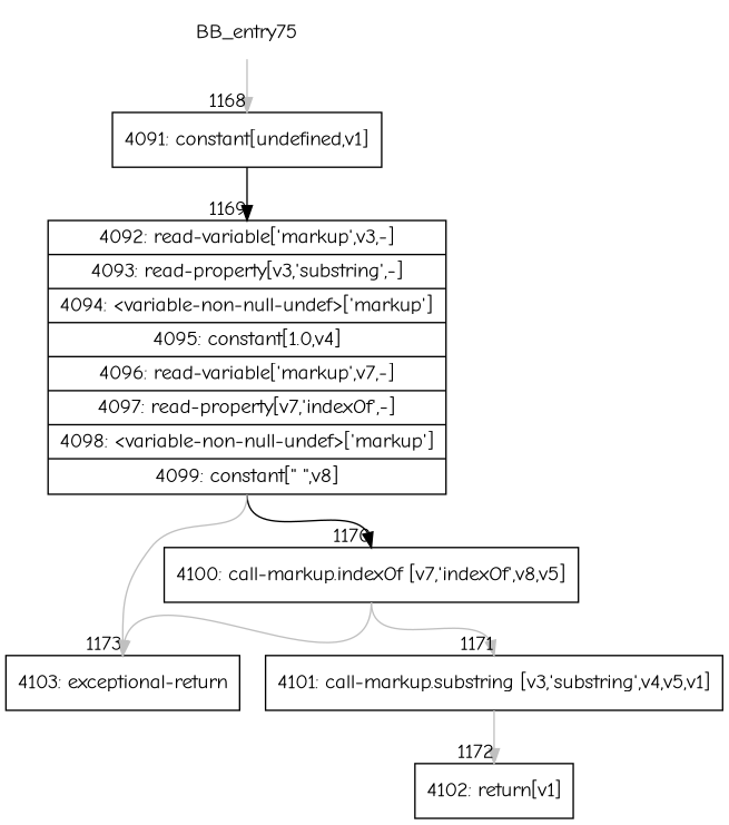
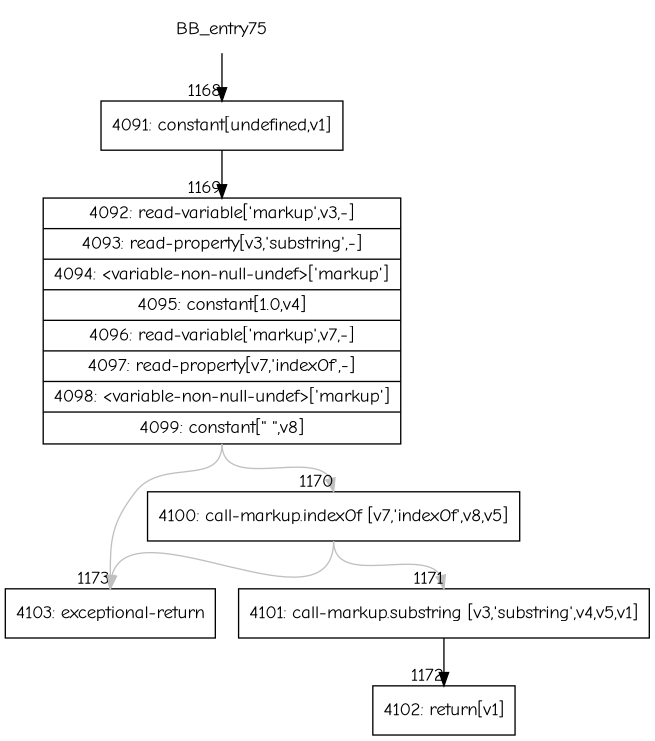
  digraph {
    fontname="Comic Neue"
    rankdir=TD
    node [fontname="Comic Neue" shape=record]
    edge [fontname="Comic Neue" headport=n tailport=s]
    n1 [label=BB_entry75 shape=none]
    n2 [label="{4091: constant[undefined,v1]}"]
    n3 [label="{4092: read-variable['markup',v3,-]|4093: read-property[v3,'substring',-]|4094: \<variable-non-null-undef\>['markup']|4095: constant[1.0,v4]|4096: read-variable['markup',v7,-]|4097: read-property[v7,'indexOf',-]|4098: \<variable-non-null-undef\>['markup']|4099: constant[\" \",v8]}"]
    n4 [label="{4100: call-markup.indexOf [v7,'indexOf',v8,v5]}"]
    n5 [label="{4103: exceptional-return}"]
    n6 [label="{4101: call-markup.substring [v3,'substring',v4,v5,v1]}"]
    n7 [label="{4102: return[v1]}"]
-   n1 -> n2 [headlabel="    1168" color=gray]
+   n1 -> n2 [headlabel="    1168"]
    n2 -> n3 [headlabel="      1169"]
-   n3 -> n4 [headlabel="      1170"]
+   n3 -> n4 [headlabel="      1170" color=gray]
    n3 -> n5 [color=gray headlabel="      1173"]
    n4 -> n5 [color=gray]
    n4 -> n6 [color=gray headlabel="      1171"]
-   n6 -> n7 [headlabel="      1172" color=gray]
+   n6 -> n7 [headlabel="      1172"]
  }
